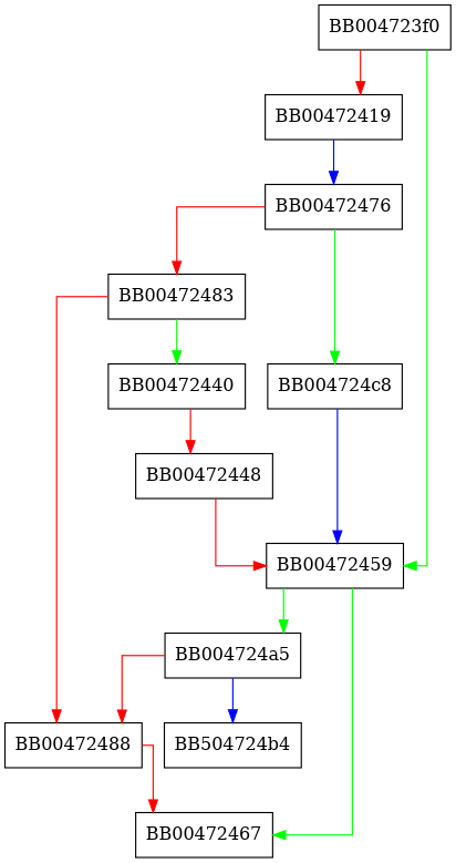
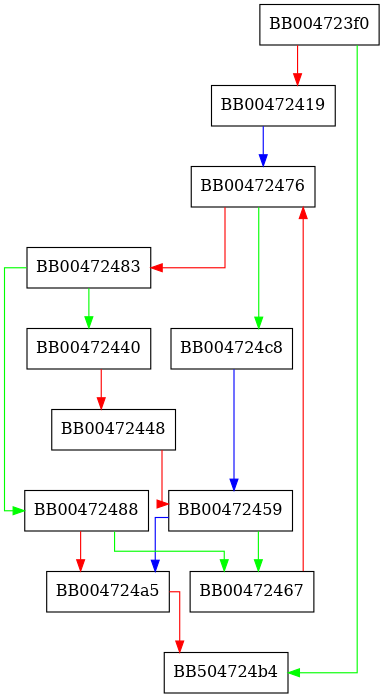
  digraph {
    splines=ortho
    node [shape=box]
    edge [color=red]
    n1 [label=BB504724b4]
    BB004723f0
    BB00472419
    BB00472476
    BB004724c8
    BB00472483
    BB00472459
    BB00472440
    BB00472488
    BB00472448
    BB004724a5
    BB00472467
-   BB004723f0 -> BB00472459 [color=green]
+   BB004723f0 -> n1 [color=green]
    BB004723f0 -> BB00472419
    BB00472419 -> BB00472476 [color=blue]
    BB00472476 -> BB004724c8 [color=green]
    BB00472476 -> BB00472483
    BB004724c8 -> BB00472459 [color=blue]
    BB00472483 -> BB00472440 [color=green]
-   BB00472483 -> BB00472488
-   BB00472459 -> BB004724a5 [color=green]
+   BB00472483 -> BB00472488 [color=green]
+   BB00472459 -> BB004724a5 [color=blue]
    BB00472459 -> BB00472467 [color=green]
    BB00472440 -> BB00472448
-   BB004724a5 -> BB00472488
-   BB00472488 -> BB00472467
+   BB00472488 -> BB004724a5
+   BB00472488 -> BB00472467 [color=green]
    BB00472448 -> BB00472459
-   BB004724a5 -> n1 [color=blue]
+   BB004724a5 -> n1
+   BB00472467 -> BB00472476
  }
